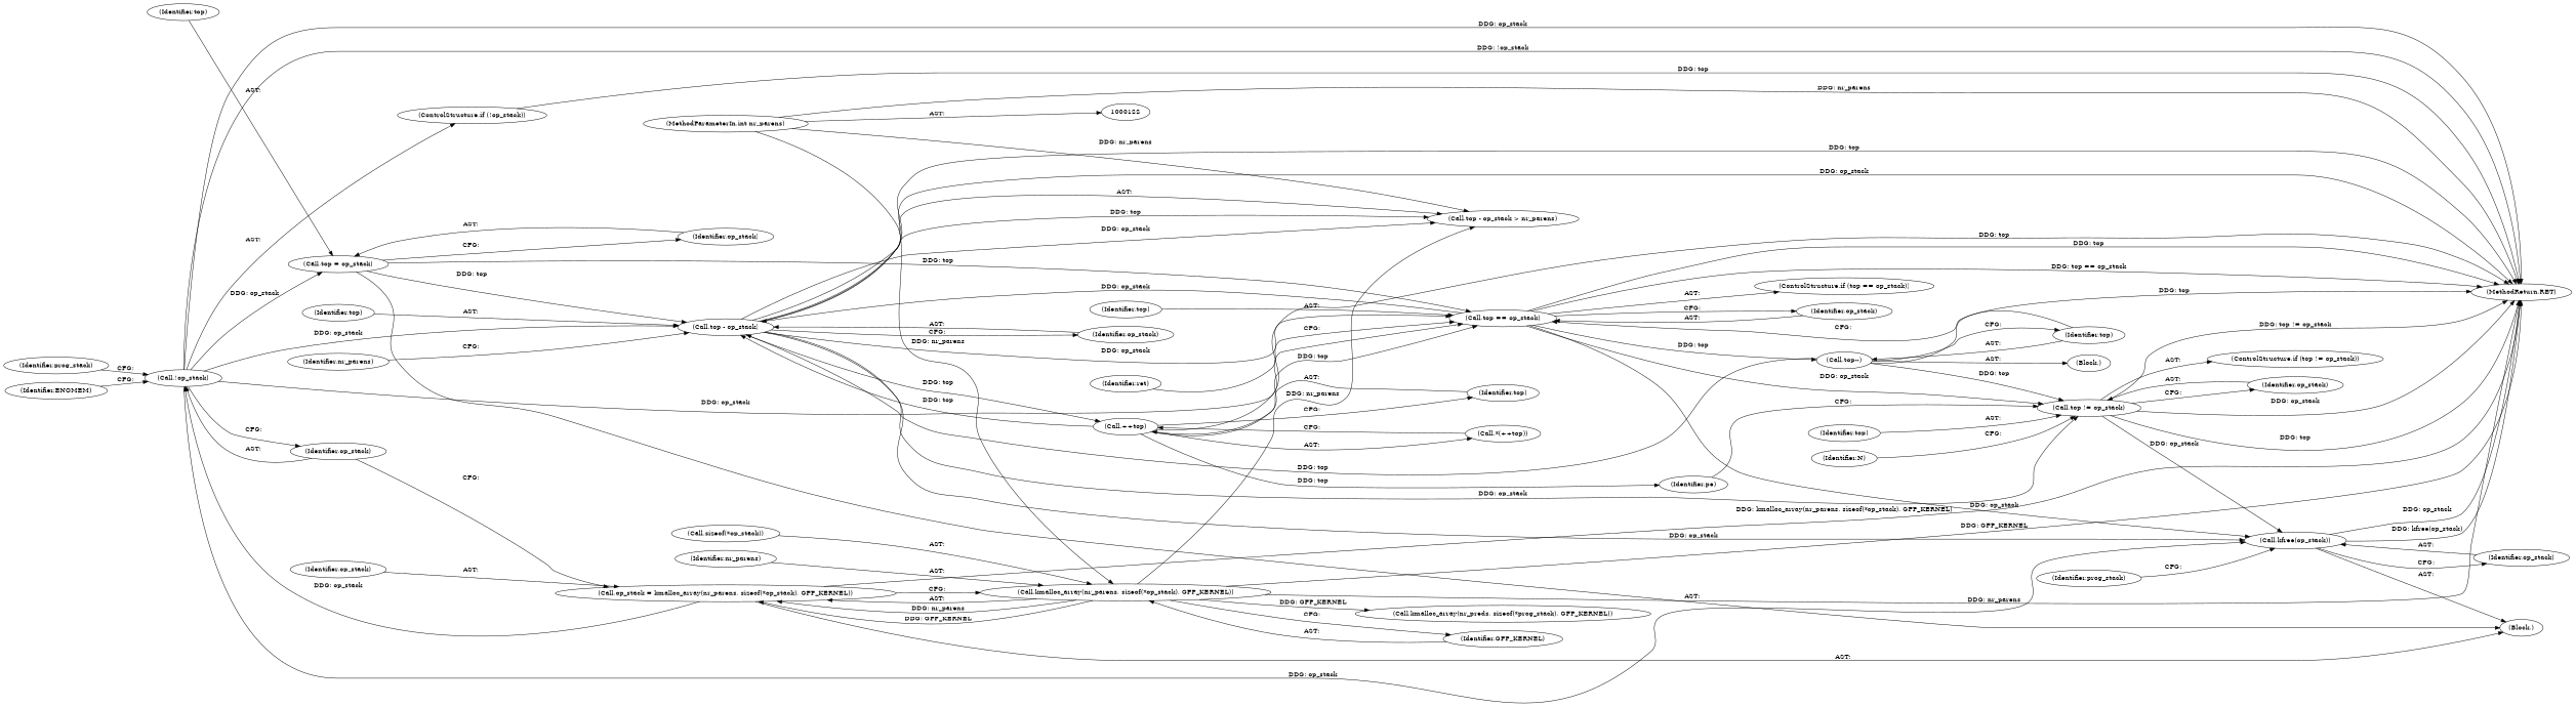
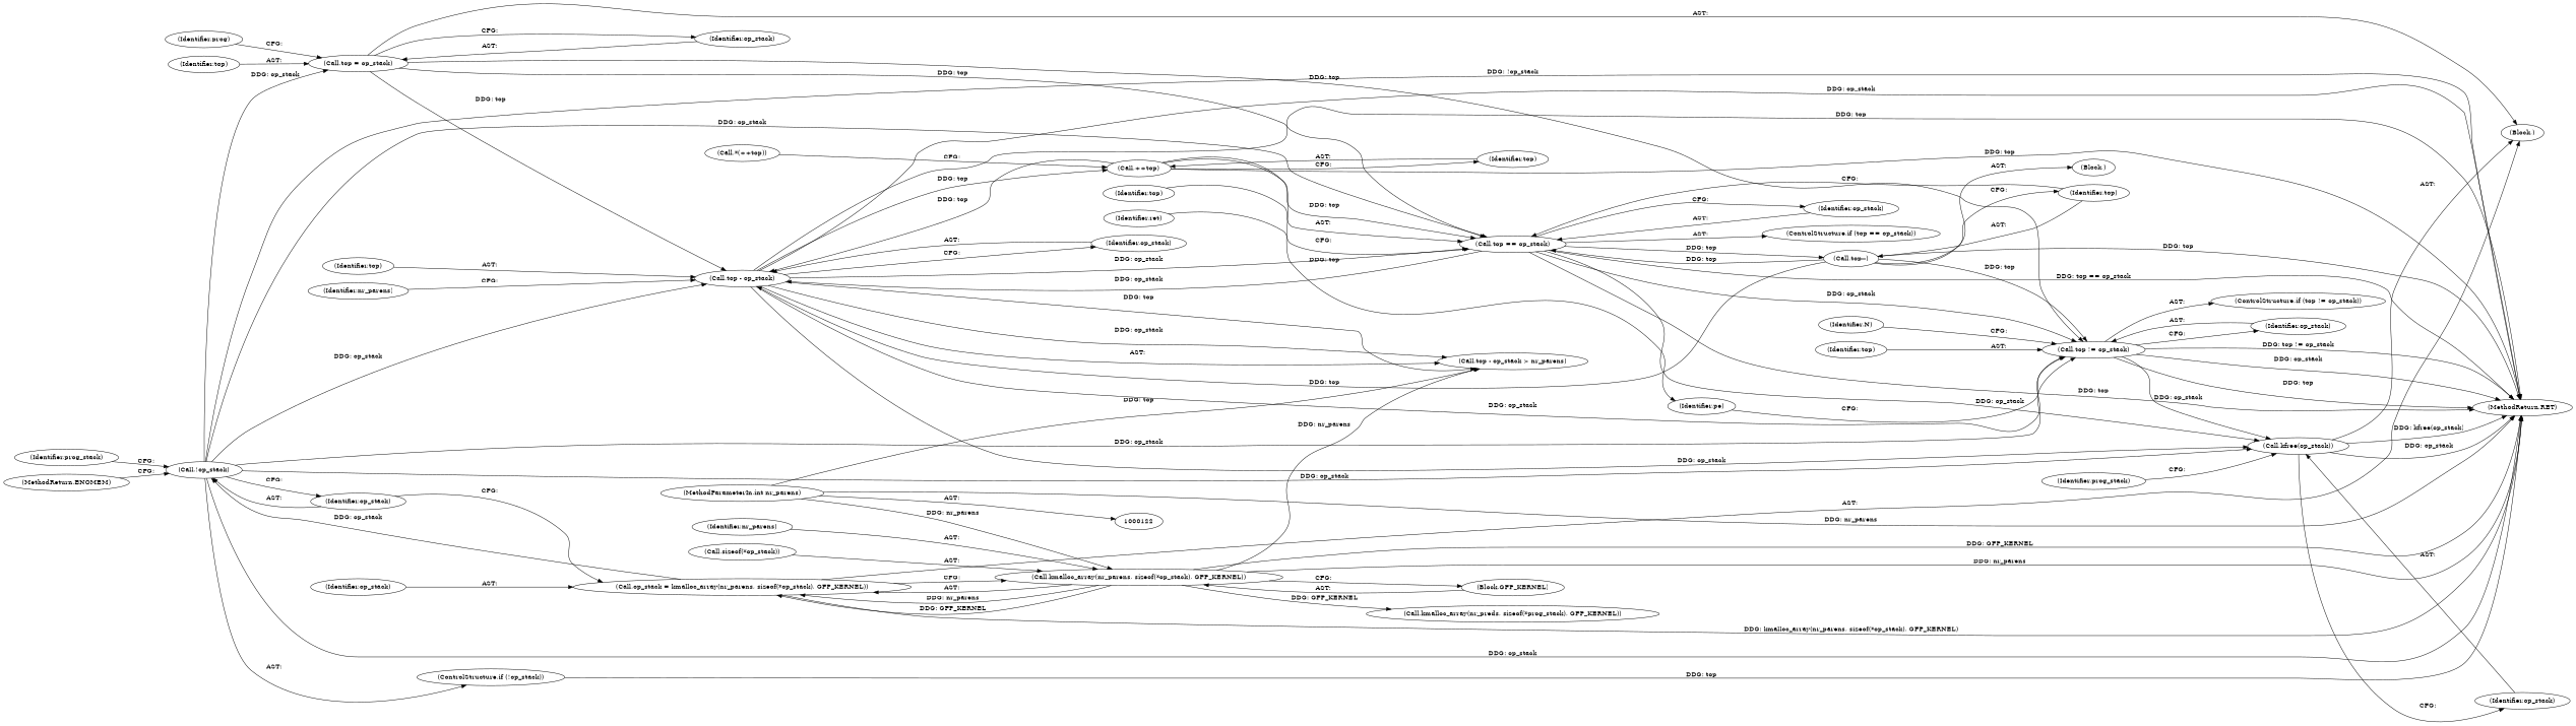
  digraph {
    rankdir=LR
    n1 [label="(Call,kfree(op_stack))"]
    n2 [label="(Identifier,op_stack)"]
    n3 [label="(Block,)"]
    n4 [label="(MethodReturn,RET)"]
    n5 [label="(Call,top != op_stack)"]
    n6 [label="(Identifier,op_stack)"]
    n7 [label="(ControlStructure,if (top != op_stack))"]
    n8 [label="(Call,++top)"]
    n9 [label="(Call,top - op_stack)"]
    n10 [label="(Call,top == op_stack)"]
    n11 [label="(Call,*(++top))"]
    n12 [label="(Identifier,top)"]
    n13 [label="(Identifier,pe)"]
    n14 [label="(Identifier,op_stack)"]
    n15 [label="(Call,top - op_stack > nr_parens)"]
    n16 [label="(Call,top--)"]
    n17 [label="(Identifier,op_stack)"]
    n18 [label="(ControlStructure,if (top == op_stack))"]
    n19 [label="(Identifier,top)"]
    n20 [label="(Block,)"]
    n21 [label="(Call,top = op_stack)"]
    n22 [label="(Identifier,op_stack)"]
    n23 [label="(Call,!op_stack)"]
    n24 [label="(ControlStructure,if (!op_stack))"]
    n25 [label="(Identifier,op_stack)"]
    n26 [label="(Call,op_stack = kmalloc_array(nr_parens, sizeof(*op_stack), GFP_KERNEL))"]
    n27 [label="(Call,kmalloc_array(nr_parens, sizeof(*op_stack), GFP_KERNEL))"]
    n28 [label="(Call,kmalloc_array(nr_preds, sizeof(*prog_stack), GFP_KERNEL))"]
-   n29 [label="(Identifier,GFP_KERNEL)"]
+   n29 [label="(Block,GFP_KERNEL)"]
    n30 [label="(MethodParameterIn,int nr_parens)"]
    1000122
    n32 [label="(Identifier,N)"]
    n33 [label="(Identifier,nr_parens)"]
    n34 [label="(Identifier,op_stack)"]
    n35 [label="(Identifier,top)"]
    n36 [label="(Identifier,prog_stack)"]
    n37 [label="(Call,sizeof(*op_stack))"]
-   n38 [label="(Identifier,ENOMEM)"]
+   n38 [label="(MethodReturn,ENOMEM)"]
    n39 [label="(Identifier,prog_stack)"]
    n40 [label="(Identifier,top)"]
    n41 [label="(Identifier,top)"]
    n42 [label="(Identifier,top)"]
    n43 [label="(Identifier,nr_parens)"]
    n44 [label="(Identifier,ret)"]
+   n45 [label="(Identifier,prog)"]
    n1 -> n2 [label="CFG: "]
    n1 -> n3 [label="AST: "]
    n1 -> n4 [label="DDG: op_stack"]
    n1 -> n4 [label="DDG: kfree(op_stack)"]
    n2 -> n1 [label="AST: "]
    n5 -> n1 [label="DDG: op_stack"]
    n5 -> n4 [label="DDG: top != op_stack"]
    n5 -> n4 [label="DDG: op_stack"]
    n5 -> n4 [label="DDG: top"]
    n5 -> n6 [label="CFG: "]
    n5 -> n7 [label="AST: "]
    n6 -> n5 [label="AST: "]
    n8 -> n4 [label="DDG: top"]
    n8 -> n9 [label="DDG: top"]
    n8 -> n10 [label="DDG: top"]
-   n8 -> n11 [label="AST: "]
    n8 -> n12 [label="CFG: "]
    n8 -> n13 [label="DDG: top"]
    n9 -> n1 [label="DDG: op_stack"]
    n9 -> n4 [label="DDG: op_stack"]
    n9 -> n4 [label="DDG: top"]
    n9 -> n5 [label="DDG: op_stack"]
    n9 -> n8 [label="DDG: top"]
    n9 -> n10 [label="DDG: op_stack"]
    n9 -> n14 [label="CFG: "]
    n9 -> n15 [label="AST: "]
    n9 -> n15 [label="DDG: top"]
    n9 -> n15 [label="DDG: op_stack"]
    n10 -> n1 [label="DDG: op_stack"]
    n10 -> n4 [label="DDG: top == op_stack"]
    n10 -> n4 [label="DDG: top"]
    n10 -> n5 [label="DDG: op_stack"]
    n10 -> n9 [label="DDG: op_stack"]
    n10 -> n16 [label="DDG: top"]
    n10 -> n17 [label="CFG: "]
    n10 -> n18 [label="AST: "]
    n11 -> n8 [label="CFG: "]
    n12 -> n8 [label="AST: "]
    n13 -> n5 [label="CFG: "]
    n14 -> n9 [label="AST: "]
    n16 -> n4 [label="DDG: top"]
    n16 -> n5 [label="DDG: top"]
    n16 -> n9 [label="DDG: top"]
+   n16 -> n10 [label="DDG: top"]
    n16 -> n19 [label="CFG: "]
    n16 -> n20 [label="AST: "]
    n17 -> n10 [label="AST: "]
    n19 -> n10 [label="CFG: "]
    n19 -> n16 [label="AST: "]
    n21 -> n3 [label="AST: "]
+   n21 -> n5 [label="DDG: top"]
    n21 -> n9 [label="DDG: top"]
    n21 -> n10 [label="DDG: top"]
    n21 -> n22 [label="CFG: "]
    n22 -> n21 [label="AST: "]
    n23 -> n1 [label="DDG: op_stack"]
    n23 -> n4 [label="DDG: !op_stack"]
    n23 -> n4 [label="DDG: op_stack"]
+   n23 -> n5 [label="DDG: op_stack"]
    n23 -> n9 [label="DDG: op_stack"]
    n23 -> n10 [label="DDG: op_stack"]
    n23 -> n21 [label="DDG: op_stack"]
    n23 -> n24 [label="AST: "]
    n23 -> n25 [label="CFG: "]
    n24 -> n4 [label="DDG: top"]
    n25 -> n23 [label="AST: "]
    n25 -> n26 [label="CFG: "]
    n26 -> n3 [label="AST: "]
    n26 -> n4 [label="DDG: kmalloc_array(nr_parens, sizeof(*op_stack), GFP_KERNEL)"]
    n26 -> n23 [label="DDG: op_stack"]
    n26 -> n27 [label="CFG: "]
    n27 -> n4 [label="DDG: GFP_KERNEL"]
    n27 -> n4 [label="DDG: nr_parens"]
    n27 -> n15 [label="DDG: nr_parens"]
    n27 -> n26 [label="AST: "]
    n27 -> n26 [label="DDG: nr_parens"]
    n27 -> n26 [label="DDG: GFP_KERNEL"]
    n27 -> n28 [label="DDG: GFP_KERNEL"]
    n27 -> n29 [label="CFG: "]
    n29 -> n27 [label="AST: "]
    n30 -> n4 [label="DDG: nr_parens"]
-   n30 -> n15 [label="DDG: nr_parens"]
+   n30 -> n15 [label="DDG: top"]
    n30 -> n27 [label="DDG: nr_parens"]
    n30 -> 1000122 [label="AST: "]
    n32 -> n5 [label="CFG: "]
    n33 -> n27 [label="AST: "]
    n34 -> n26 [label="AST: "]
    n35 -> n5 [label="AST: "]
    n36 -> n23 [label="CFG: "]
    n37 -> n27 [label="AST: "]
    n38 -> n23 [label="CFG: "]
    n39 -> n1 [label="CFG: "]
    n40 -> n10 [label="AST: "]
    n41 -> n21 [label="AST: "]
    n42 -> n9 [label="AST: "]
    n43 -> n9 [label="CFG: "]
    n44 -> n10 [label="CFG: "]
+   n45 -> n21 [label="CFG: "]
  }
